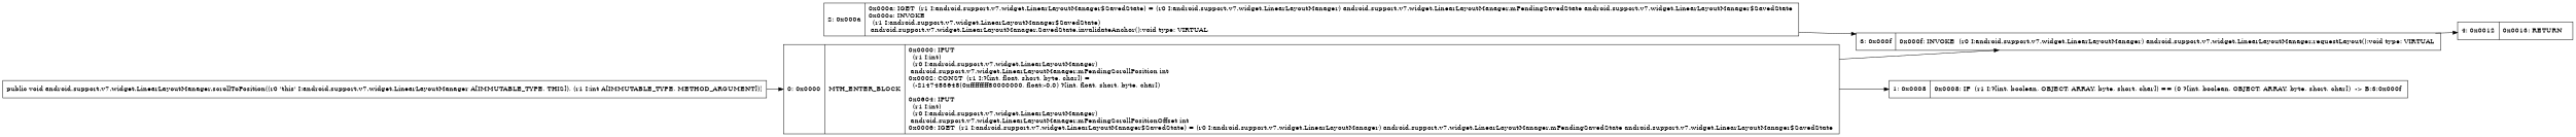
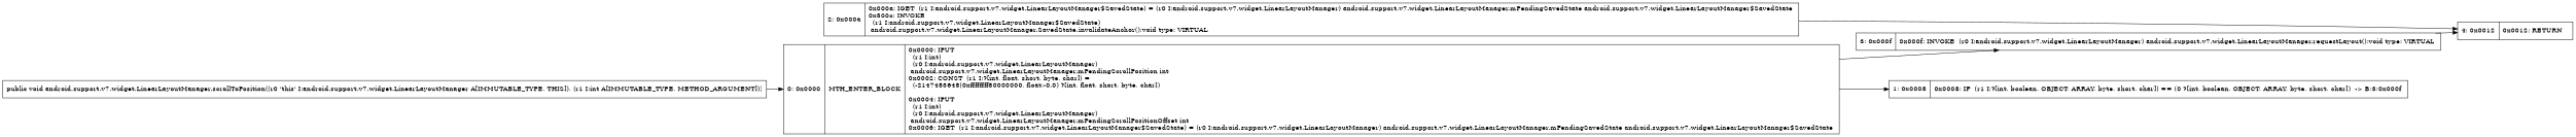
  digraph {
    rankdir=LR
    node [shape=record]
-   n1 [label="{0\:\ 0x0000|MTH_ENTER_BLOCK\l|0x0000: IPUT  \l  (r1 I:int)\l  (r0 I:android.support.v7.widget.LinearLayoutManager)\l android.support.v7.widget.LinearLayoutManager.mPendingScrollPosition int \l0x0002: CONST  (r1 I:?[int, float, short, byte, char]) = \l  (\-2147483648(0xffffffff80000000, float:\-0.0) ?[int, float, short, byte, char])\l \l0x0604: IPUT  \l  (r1 I:int)\l  (r0 I:android.support.v7.widget.LinearLayoutManager)\l android.support.v7.widget.LinearLayoutManager.mPendingScrollPositionOffset int \l0x0006: IGET  (r1 I:android.support.v7.widget.LinearLayoutManager$SavedState) = (r0 I:android.support.v7.widget.LinearLayoutManager) android.support.v7.widget.LinearLayoutManager.mPendingSavedState android.support.v7.widget.LinearLayoutManager$SavedState \l}"]
+   n1 [label="{0\:\ 0x0000|MTH_ENTER_BLOCK\l|0x0000: IPUT  \l  (r1 I:int)\l  (r0 I:android.support.v7.widget.LinearLayoutManager)\l android.support.v7.widget.LinearLayoutManager.mPendingScrollPosition int \l0x0002: CONST  (r1 I:?[int, float, short, byte, char]) = \l  (\-2147483648(0xffffffff80000000, float:\-0.0) ?[int, float, short, byte, char])\l \l0x0004: IPUT  \l  (r1 I:int)\l  (r0 I:android.support.v7.widget.LinearLayoutManager)\l android.support.v7.widget.LinearLayoutManager.mPendingScrollPositionOffset int \l0x0006: IGET  (r1 I:android.support.v7.widget.LinearLayoutManager$SavedState) = (r0 I:android.support.v7.widget.LinearLayoutManager) android.support.v7.widget.LinearLayoutManager.mPendingSavedState android.support.v7.widget.LinearLayoutManager$SavedState \l}"]
    n2 [label="{1\:\ 0x0008|0x0008: IF  (r1 I:?[int, boolean, OBJECT, ARRAY, byte, short, char]) == (0 ?[int, boolean, OBJECT, ARRAY, byte, short, char])  \-\> B:3:0x000f \l}"]
    n3 [label="{3\:\ 0x000f|0x000f: INVOKE  (r0 I:android.support.v7.widget.LinearLayoutManager) android.support.v7.widget.LinearLayoutManager.requestLayout():void type: VIRTUAL \l}"]
-   n4 [label="{2\:\ 0x000a|0x000a: IGET  (r1 I:android.support.v7.widget.LinearLayoutManager$SavedState) = (r0 I:android.support.v7.widget.LinearLayoutManager) android.support.v7.widget.LinearLayoutManager.mPendingSavedState android.support.v7.widget.LinearLayoutManager$SavedState \l0x000c: INVOKE  \l  (r1 I:android.support.v7.widget.LinearLayoutManager$SavedState)\l android.support.v7.widget.LinearLayoutManager.SavedState.invalidateAnchor():void type: VIRTUAL \l}"]
-   n5 [label="{4\:\ 0x0012|0x0013: RETURN   \l}"]
+   n4 [label="{2\:\ 0x000a|0x000a: IGET  (r1 I:android.support.v7.widget.LinearLayoutManager$SavedState) = (r0 I:android.support.v7.widget.LinearLayoutManager) android.support.v7.widget.LinearLayoutManager.mPendingSavedState android.support.v7.widget.LinearLayoutManager$SavedState \l0x500c: INVOKE  \l  (r1 I:android.support.v7.widget.LinearLayoutManager$SavedState)\l android.support.v7.widget.LinearLayoutManager.SavedState.invalidateAnchor():void type: VIRTUAL \l}"]
+   n5 [label="{4\:\ 0x0012|0x0012: RETURN   \l}"]
    n6 [label="{public void android.support.v7.widget.LinearLayoutManager.scrollToPosition((r0 'this' I:android.support.v7.widget.LinearLayoutManager A[IMMUTABLE_TYPE, THIS]), (r1 I:int A[IMMUTABLE_TYPE, METHOD_ARGUMENT])) }"]
    n1 -> n2
    n1 -> n3
    n3 -> n5
-   n4 -> n3
+   n4 -> n5
    n6 -> n1
  }
